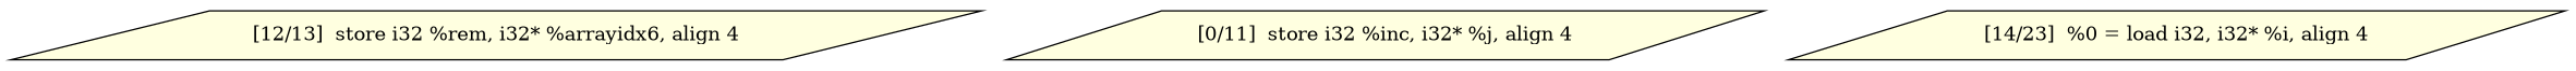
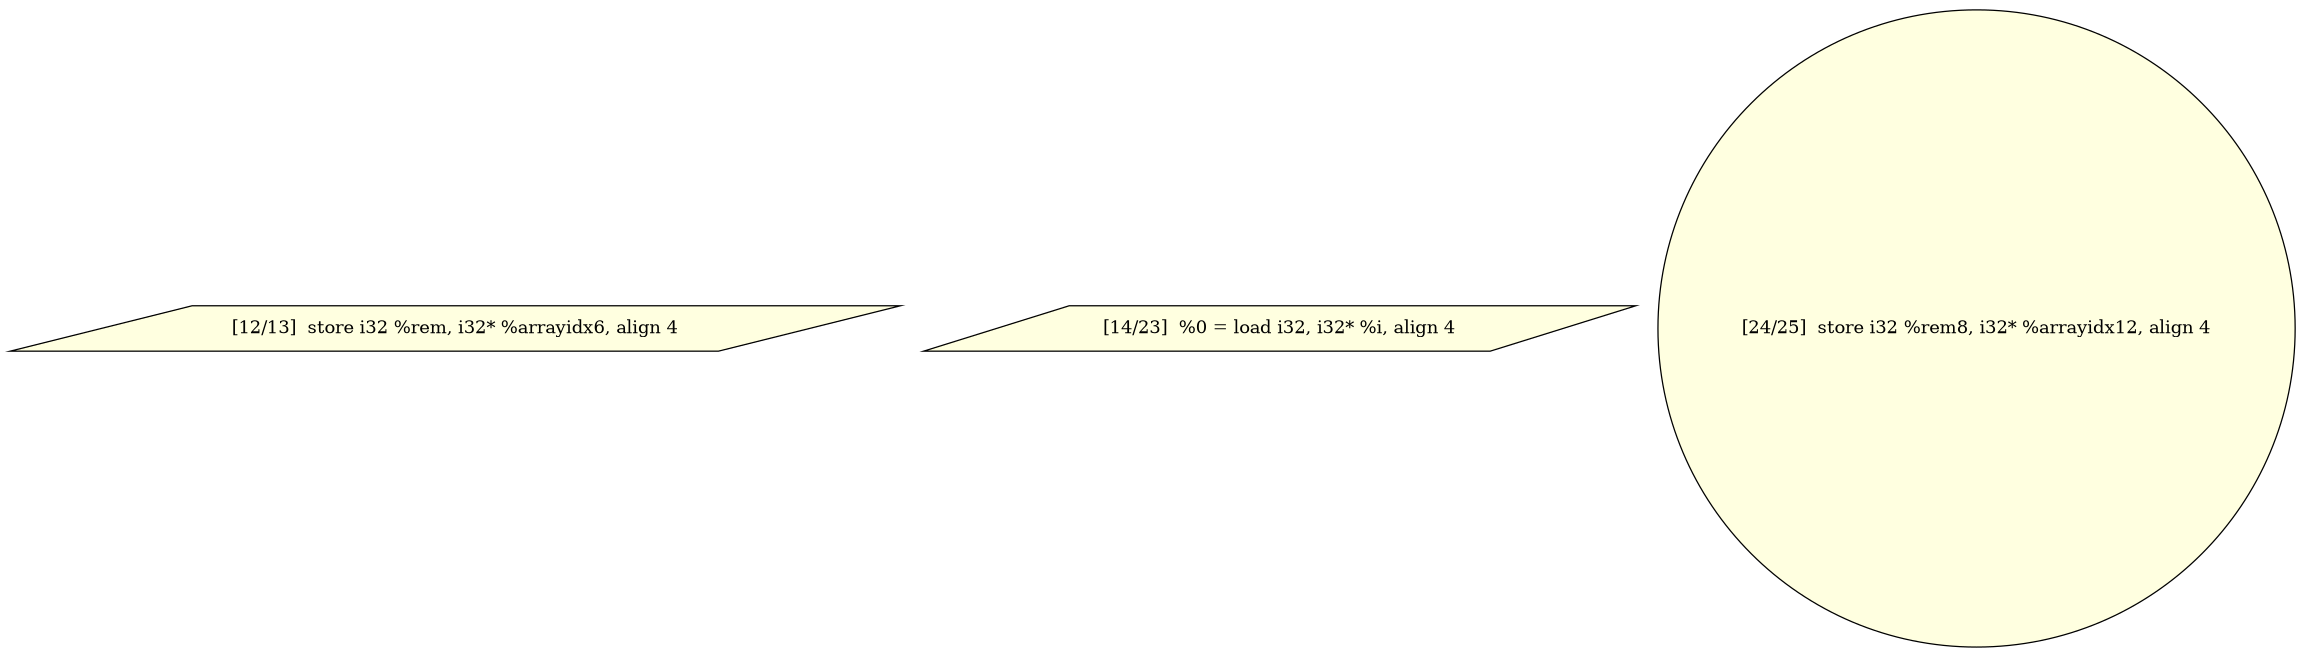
  digraph {
    node [fillcolor=lightyellow shape=parallelogram style=filled]
    n1 [label="[12/13]  store i32 %rem, i32* %arrayidx6, align 4"]
-   n2 [label="[0/11]  store i32 %inc, i32* %j, align 4"]
    n3 [label="[14/23]  %0 = load i32, i32* %i, align 4"]
+   n4 [label="[24/25]  store i32 %rem8, i32* %arrayidx12, align 4" shape=circle]
  }
